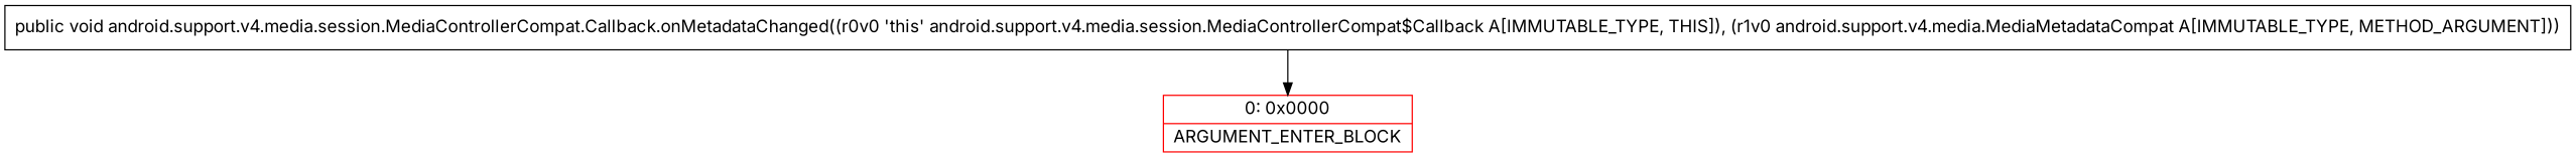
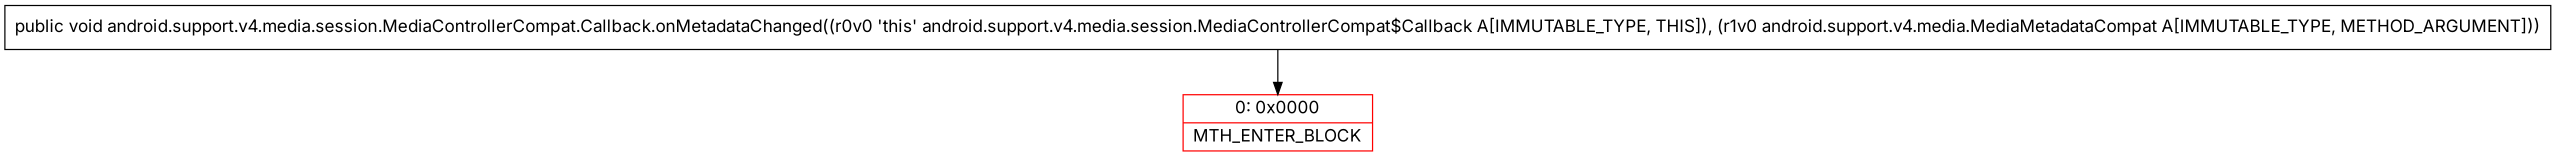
  digraph {
    fontname=Inter
    node [shape=record fontname=Inter]
-   n1 [color=red label="{0\:\ 0x0000|ARGUMENT_ENTER_BLOCK\l}"]
+   n1 [color=red label="{0\:\ 0x0000|MTH_ENTER_BLOCK\l}"]
    n2 [label="{public void android.support.v4.media.session.MediaControllerCompat.Callback.onMetadataChanged((r0v0 'this' android.support.v4.media.session.MediaControllerCompat$Callback A[IMMUTABLE_TYPE, THIS]), (r1v0 android.support.v4.media.MediaMetadataCompat A[IMMUTABLE_TYPE, METHOD_ARGUMENT])) }"]
    subgraph cluster_1 {
      label="R(0)"
    }
    n2 -> n1 [fontname=Inter]
  }
